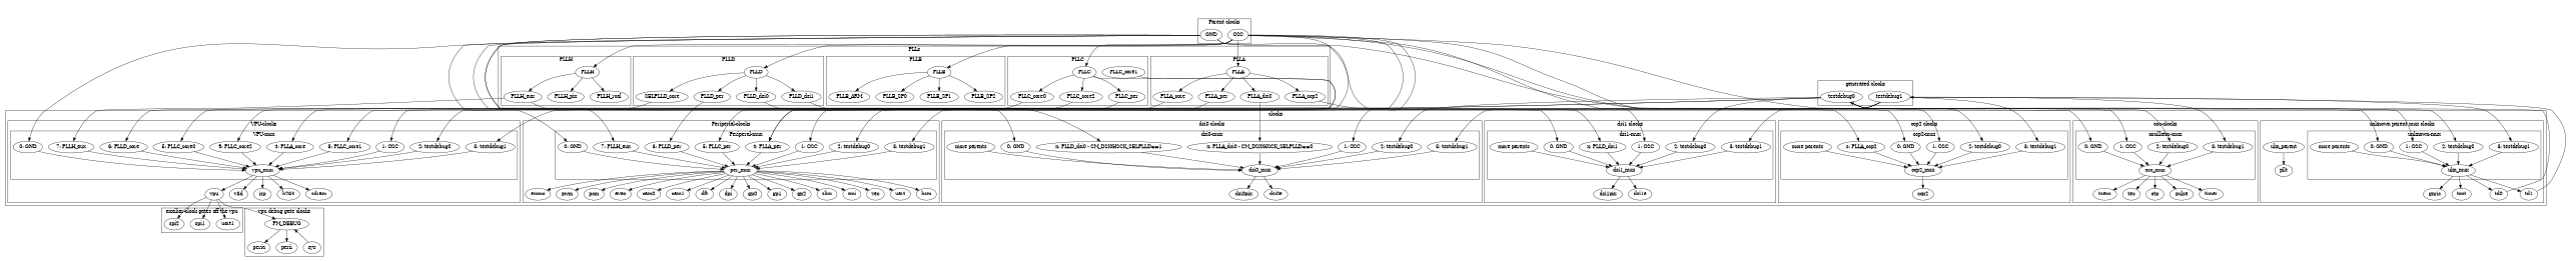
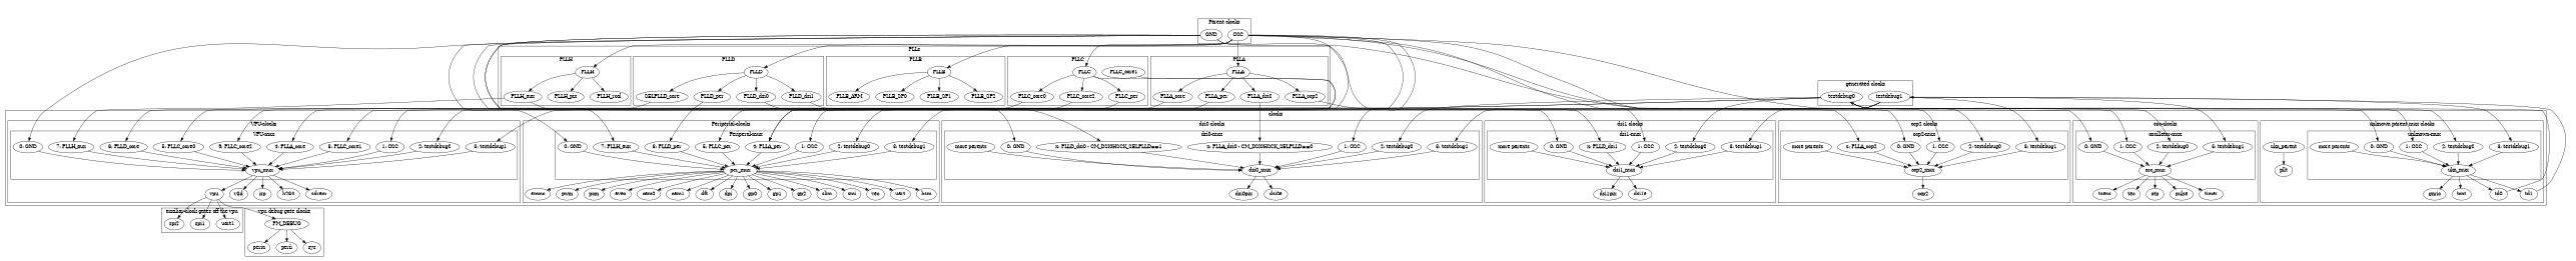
  digraph {
    fontname="DejaVu Serif"
    rankdir=TB
    node [fontname="DejaVu Serif"]
    edge [fontname="DejaVu Serif"]
    testdebug0
    testdebug1
    GND
    OSC
    PLLA
    PLLA_core
    PLLA_per
    PLLA_dsi0
    PLLA_ccp2
    PLLB
    PLLB_ARM
    PLLB_SP0
    PLLB_SP1
    PLLB_SP2
    PLLC
    PLLC_core0
    PLLC_core1
    PLLC_core2
    PLLC_per
    PLLD
    n21 [label=SELPLLD_core]
    PLLD_per
    PLLD_dsi0
    PLLD_dsi1
    PLLH
    PLLH_aux
    PLLH_pix
    PLLH_rcal
    n29 [label="0: GND"]
    n30 [label="1: OSC"]
    n31 [label="2: testdebug0"]
    n32 [label="3: testdebug1"]
    n33 [label="4: PLLA_core"]
    n34 [label="5: PLLC_core0"]
    n35 [label="8: PLLC_core1"]
    n36 [label="9: PLLC_core2"]
    n37 [label="6: PLLD_core"]
    n38 [label="7: PLLH_aux"]
    vpu_mux
    vpu
    v3d
    isp
    h264
    sdram
    n45 [label="0: GND"]
    n46 [label="1: OSC"]
    n47 [label="2: testdebug0"]
    n48 [label="3: testdebug1"]
    n49 [label="4: PLLA_per"]
    n50 [label="5: PLLC_per"]
    n51 [label="6: PLLD_per"]
    n52 [label="7: PLLH_aux"]
    per_mux
    vec
    uart
    hsm
    emmc
    pwm
    pcm
    aveo
    cam0
    cam1
    dft
    dpi
    gp0
    gp1
    gp2
    slim
    smi
    n70 [label="0: GND"]
    n71 [label="1: OSC"]
    n72 [label="2: testdebug0"]
    n73 [label="3: testdebug1"]
    osc_mux
    tsens
    tec
    otp
    pulse
    timer
    n80 [label="0: GND"]
    n81 [label="1: OSC"]
    n82 [label="2: testdebug0"]
    n83 [label="3: testdebug1"]
    n84 [label="x: PLLA_dsi0 - CM_DSI0HSCK_SELPLLD==0"]
    n85 [label="x: PLLD_dsi0 - CM_DSI0HSCK_SELPLLD==1"]
    dsi0_mux
    n87 [label="more parents"]
    dsi0e
    dsi0pix
    n90 [label="0: GND"]
    n91 [label="1: OSC"]
    n92 [label="2: testdebug0"]
    n93 [label="3: testdebug1"]
    n94 [label="x: PLLD_dsi1"]
    dsi1_mux
    n96 [label="more parents"]
    dsi1e
    dsi1pix
    n99 [label="0: GND"]
    n100 [label="1: OSC"]
    n101 [label="2: testdebug0"]
    n102 [label="3: testdebug1"]
    n103 [label="x: PLLA_ccp2"]
    ccp2_mux
    n105 [label="more parents"]
    ccp2
    n107 [label="0: GND"]
    n108 [label="1: OSC"]
    n109 [label="2: testdebug0"]
    n110 [label="3: testdebug1"]
    ukn_mux
    n112 [label="more parents"]
    td0
    td1
    tcnt
    gnric
    ukn_parent
    pllt
    spi1
    spi2
    uart1
    PM_DEBUG
    peria
    perii
    sys
    subgraph cluster_1 {
      label="generated clocks"
      testdebug0
      testdebug1
    }
    subgraph cluster_2 {
      label="Parent clocks"
      GND
      OSC
    }
    subgraph cluster_3 {
      label=PLLs
      subgraph cluster_4 {
        label=PLLA
        PLLA
        PLLA_core
        PLLA_per
        PLLA_dsi0
        PLLA_ccp2
      }
      subgraph cluster_5 {
        label=PLLB
        PLLB
        PLLB_ARM
        PLLB_SP0
        PLLB_SP1
        PLLB_SP2
      }
      subgraph cluster_6 {
        label=PLLC
        PLLC
        PLLC_core0
        PLLC_core1
        PLLC_core2
        PLLC_per
      }
      subgraph cluster_7 {
        label=PLLD
        PLLD
        n21
        PLLD_per
        PLLD_dsi0
        PLLD_dsi1
      }
      subgraph cluster_8 {
        label=PLLH
        PLLH
        PLLH_aux
        PLLH_pix
        PLLH_rcal
      }
    }
    subgraph cluster_9 {
      label=clocks
      subgraph cluster_10 {
        label="VPU-clocks"
        vpu
        v3d
        isp
        h264
        sdram
        subgraph cluster_11 {
          label="VPU-mux"
          n29
          n30
          n31
          n32
          n33
          n34
          n35
          n36
          n37
          n38
          vpu_mux
        }
      }
      subgraph cluster_12 {
        label="Periperial-clocks"
        vec
        uart
        hsm
        emmc
        pwm
        pcm
        aveo
        cam0
        cam1
        dft
        dpi
        gp0
        gp1
        gp2
        slim
        smi
        subgraph cluster_13 {
          label="Periperal-mux"
          n45
          n46
          n47
          n48
          n49
          n50
          n51
          n52
          per_mux
        }
      }
      subgraph cluster_14 {
        label="osc-clocks"
        tsens
        tec
        otp
        pulse
        timer
        subgraph cluster_15 {
          label="oscillator-mux"
          n70
          n71
          n72
          n73
          osc_mux
        }
      }
      subgraph cluster_16 {
        label="dsi0 clocks"
        dsi0e
        dsi0pix
        subgraph cluster_17 {
          label="dsi0-mux"
          n80
          n81
          n82
          n83
          n84
          n85
          dsi0_mux
          n87
        }
      }
      subgraph cluster_18 {
        label="dsi1 clocks"
        dsi1e
        dsi1pix
        subgraph cluster_19 {
          label="dsi1-mux"
          n90
          n91
          n92
          n93
          n94
          dsi1_mux
          n96
        }
      }
      subgraph cluster_20 {
        label="ccp2 clocks"
        ccp2
        subgraph cluster_21 {
          label="ccp2-mux"
          n99
          n100
          n101
          n102
          n103
          ccp2_mux
          n105
        }
      }
      subgraph cluster_22 {
        label="unknown parent mux clocks"
        td0
        td1
        tcnt
        gnric
        ukn_parent
        pllt
        subgraph cluster_23 {
          label="unknown-mux"
          n107
          n108
          n109
          n110
          ukn_mux
          n112
        }
      }
    }
    subgraph cluster_24 {
      label="auxiliar-clock gates off the vpu"
      spi1
      spi2
      uart1
    }
    subgraph cluster_25 {
      label="vpu debug gate clocks"
      PM_DEBUG
      peria
      perii
      sys
    }
    testdebug0 -> n31
    testdebug0 -> n47
    testdebug0 -> n72
    testdebug0 -> n82
    testdebug0 -> n92
    testdebug0 -> n101
    testdebug0 -> n109
    testdebug1 -> n32
    testdebug1 -> n48
    testdebug1 -> n73
    testdebug1 -> n83
    testdebug1 -> n93
    testdebug1 -> n102
    testdebug1 -> n110
    GND -> n29
    GND -> n45
    GND -> n70
    GND -> n80
    GND -> n90
    GND -> n99
    GND -> n107
    OSC -> PLLA
    OSC -> PLLB
    OSC -> PLLC
    OSC -> PLLD
    OSC -> PLLH
    OSC -> n30
    OSC -> n46
    OSC -> n71
    OSC -> n81
    OSC -> n91
    OSC -> n100
    OSC -> n108
    PLLA -> PLLA_core
    PLLA -> PLLA_per
    PLLA -> PLLA_dsi0
    PLLA -> PLLA_ccp2
    PLLA_core -> n33
    PLLA_per -> n49
    PLLA_dsi0 -> n84
    PLLA_ccp2 -> n103
    PLLB -> PLLB_ARM
    PLLB -> PLLB_SP0
    PLLB -> PLLB_SP1
    PLLB -> PLLB_SP2
    PLLC -> PLLC_core0
    PLLC -> PLLC_core2
    PLLC -> PLLC_per
    PLLC -> n49
    PLLC_core0 -> n34
    PLLC_core1 -> n35
    PLLC_core2 -> n36
    PLLC_per -> n50
    PLLD -> n21
    PLLD -> PLLD_per
    PLLD -> PLLD_dsi0
    PLLD -> PLLD_dsi1
    n21 -> n37
    PLLD_per -> n51
    PLLD_dsi0 -> n85
    PLLD_dsi1 -> n94
    PLLH -> PLLH_aux
    PLLH -> PLLH_pix
    PLLH -> PLLH_rcal
    PLLH_aux -> n38
    PLLH_aux -> n52
    n29 -> vpu_mux
    n30 -> vpu_mux
    n31 -> vpu_mux
    n32 -> vpu_mux
    n33 -> vpu_mux
    n34 -> vpu_mux
    n35 -> vpu_mux
    n36 -> vpu_mux
    n37 -> vpu_mux
    n38 -> vpu_mux
    vpu_mux -> vpu
    vpu_mux -> v3d
    vpu_mux -> isp
    vpu_mux -> h264
    vpu_mux -> sdram
    vpu -> spi1
    vpu -> spi2
    vpu -> uart1
    vpu -> PM_DEBUG
    n45 -> per_mux
    n46 -> per_mux
    n47 -> per_mux
    n48 -> per_mux
    n49 -> per_mux
    n50 -> per_mux
    n51 -> per_mux
    n52 -> per_mux
    per_mux -> vec
    per_mux -> uart
    per_mux -> hsm
    per_mux -> emmc
    per_mux -> pwm
    per_mux -> pcm
    per_mux -> aveo
    per_mux -> cam0
    per_mux -> cam1
    per_mux -> dft
    per_mux -> dpi
    per_mux -> gp0
    per_mux -> gp1
    per_mux -> gp2
    per_mux -> slim
    per_mux -> smi
    n70 -> osc_mux
    n71 -> osc_mux
    n72 -> osc_mux
    n73 -> osc_mux
    osc_mux -> tsens
    osc_mux -> tec
    osc_mux -> otp
    osc_mux -> pulse
    osc_mux -> timer
    n80 -> dsi0_mux
    n81 -> dsi0_mux
    n82 -> dsi0_mux
    n83 -> dsi0_mux
    n84 -> dsi0_mux
    n85 -> dsi0_mux
    dsi0_mux -> dsi0e
    dsi0_mux -> dsi0pix
    n87 -> dsi0_mux
    n90 -> dsi1_mux
    n91 -> dsi1_mux
    n92 -> dsi1_mux
    n93 -> dsi1_mux
    n94 -> dsi1_mux
    dsi1_mux -> dsi1e
    dsi1_mux -> dsi1pix
    n96 -> dsi1_mux
    n99 -> ccp2_mux
    n100 -> ccp2_mux
    n101 -> ccp2_mux
    n102 -> ccp2_mux
    n103 -> ccp2_mux
    ccp2_mux -> ccp2
    n105 -> ccp2_mux
    n107 -> ukn_mux
    n108 -> ukn_mux
    n109 -> ukn_mux
    n110 -> ukn_mux
    ukn_mux -> td0
    ukn_mux -> td1
    ukn_mux -> tcnt
    ukn_mux -> gnric
    n112 -> ukn_mux
    td0 -> testdebug0
    td1 -> testdebug1
    ukn_parent -> pllt
    PM_DEBUG -> peria
    PM_DEBUG -> perii
-   sys -> PM_DEBUG
+   PM_DEBUG -> sys
  }
